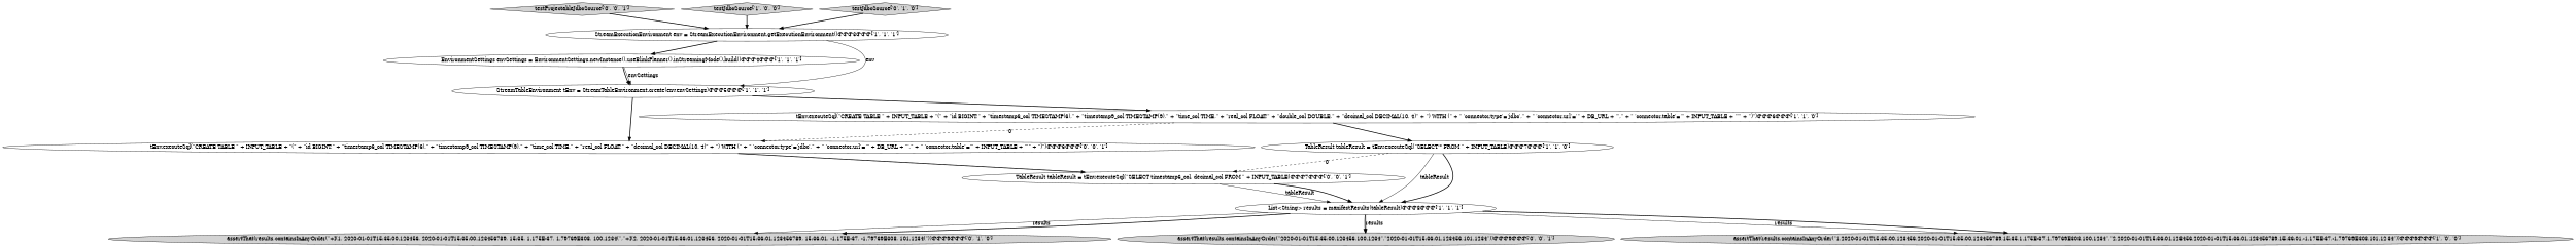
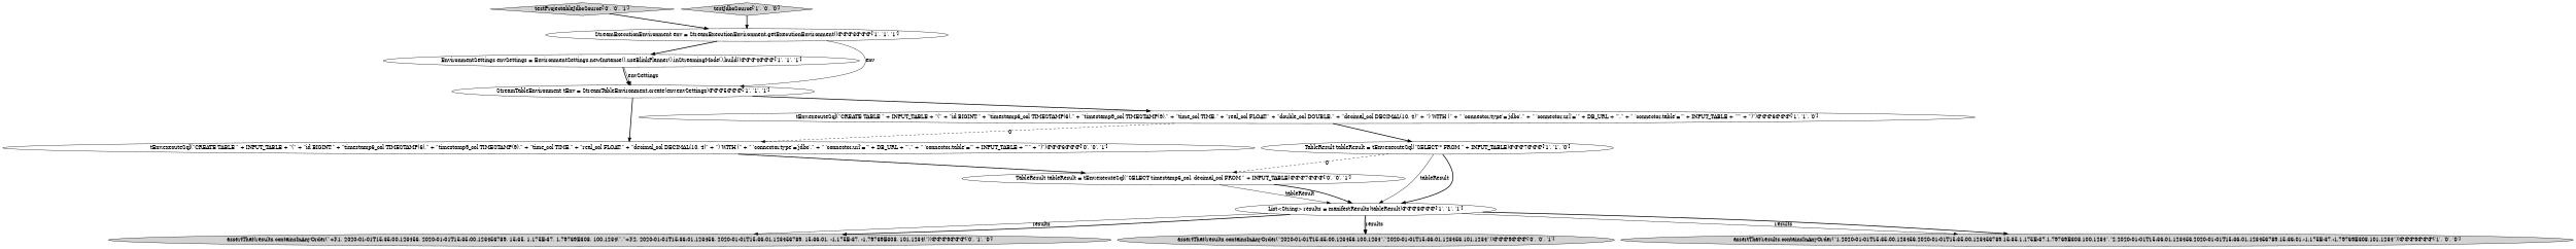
  digraph {
    node [fillcolor=white shape=ellipse style=filled]
    edge [style=bold]
    n1 [label="StreamExecutionEnvironment env = StreamExecutionEnvironment.getExecutionEnvironment()@@@3@@@['1', '1', '1']"]
    n2 [label="EnvironmentSettings envSettings = EnvironmentSettings.newInstance().useBlinkPlanner().inStreamingMode().build()@@@4@@@['1', '1', '1']"]
    n3 [label="StreamTableEnvironment tEnv = StreamTableEnvironment.create(env,envSettings)@@@5@@@['1', '1', '1']"]
    n4 [fillcolor=lightgray label="assertThat(results,containsInAnyOrder(\"+I(1, 2020-01-01T15:35:00.123456, 2020-01-01T15:35:00.123456789, 15:35, 1.175E-37, 1.79769E308, 100.1234(\",\"+I(2, 2020-01-01T15:36:01.123456, 2020-01-01T15:36:01.123456789, 15:36:01, -1.175E-37, -1.79769E308, 101.1234(\"))@@@9@@@['0', '1', '0']"]
    n5 [label="tEnv.executeSql(\"CREATE TABLE \" + INPUT_TABLE + \"(\" + \"id BIGINT,\" + \"timestamp6_col TIMESTAMP(6),\" + \"timestamp9_col TIMESTAMP(9),\" + \"time_col TIME,\" + \"real_col FLOAT,\" + \"decimal_col DECIMAL(10, 4)\" + \") WITH (\" + \" 'connector.type'='jdbc',\" + \" 'connector.url'='\" + DB_URL + \"',\" + \" 'connector.table'='\" + INPUT_TABLE + \"'\" + \")\")@@@6@@@['0', '0', '1']"]
    n6 [label="tEnv.executeSql(\"CREATE TABLE \" + INPUT_TABLE + \"(\" + \"id BIGINT,\" + \"timestamp6_col TIMESTAMP(6),\" + \"timestamp9_col TIMESTAMP(9),\" + \"time_col TIME,\" + \"real_col FLOAT,\" + \"double_col DOUBLE,\" + \"decimal_col DECIMAL(10, 4)\" + \") WITH (\" + \" 'connector.type'='jdbc',\" + \" 'connector.url'='\" + DB_URL + \"',\" + \" 'connector.table'='\" + INPUT_TABLE + \"'\" + \")\")@@@6@@@['1', '1', '0']"]
    n7 [label="List<String> results = manifestResults(tableResult)@@@8@@@['1', '1', '1']"]
    n8 [fillcolor=lightgray label="assertThat(results,containsInAnyOrder(\"2020-01-01T15:35:00.123456,100.1234\",\"2020-01-01T15:36:01.123456,101.1234\"))@@@9@@@['0', '0', '1']"]
    n9 [fillcolor=lightgray label="assertThat(results,containsInAnyOrder(\"1,2020-01-01T15:35:00.123456,2020-01-01T15:35:00.123456789,15:35,1.175E-37,1.79769E308,100.1234\",\"2,2020-01-01T15:36:01.123456,2020-01-01T15:36:01.123456789,15:36:01,-1.175E-37,-1.79769E308,101.1234\"))@@@9@@@['1', '0', '0']"]
    n10 [label="TableResult tableResult = tEnv.executeSql(\"SELECT timestamp6_col, decimal_col FROM \" + INPUT_TABLE)@@@7@@@['0', '0', '1']"]
    n11 [label="TableResult tableResult = tEnv.executeSql(\"SELECT * FROM \" + INPUT_TABLE)@@@7@@@['1', '1', '0']"]
    n12 [fillcolor=lightgray label="testProjectableJdbcSource['0', '0', '1']" shape=diamond]
    n13 [fillcolor=lightgray label="testJdbcSource['1', '0', '0']" shape=diamond]
-   n14 [fillcolor=lightgray label="testJdbcSource['0', '1', '0']" shape=diamond]
    n1 -> n2
    n1 -> n3 [label=env style=solid]
    n2 -> n3
    n2 -> n3 [label=envSettings style=solid]
    n3 -> n5
    n3 -> n6
    n5 -> n10
    n6 -> n5 [label=0 style=dashed]
    n6 -> n11
    n7 -> n4 [label=results style=solid]
    n7 -> n4
    n7 -> n8
    n7 -> n8 [label=results style=solid]
    n7 -> n9 [label=results style=solid]
    n7 -> n9
    n10 -> n7 [label=tableResult style=solid]
    n10 -> n7
    n11 -> n7 [label=tableResult style=solid]
    n11 -> n7
    n11 -> n10 [label=0 style=dashed]
    n12 -> n1
    n13 -> n1
-   n14 -> n1
  }
